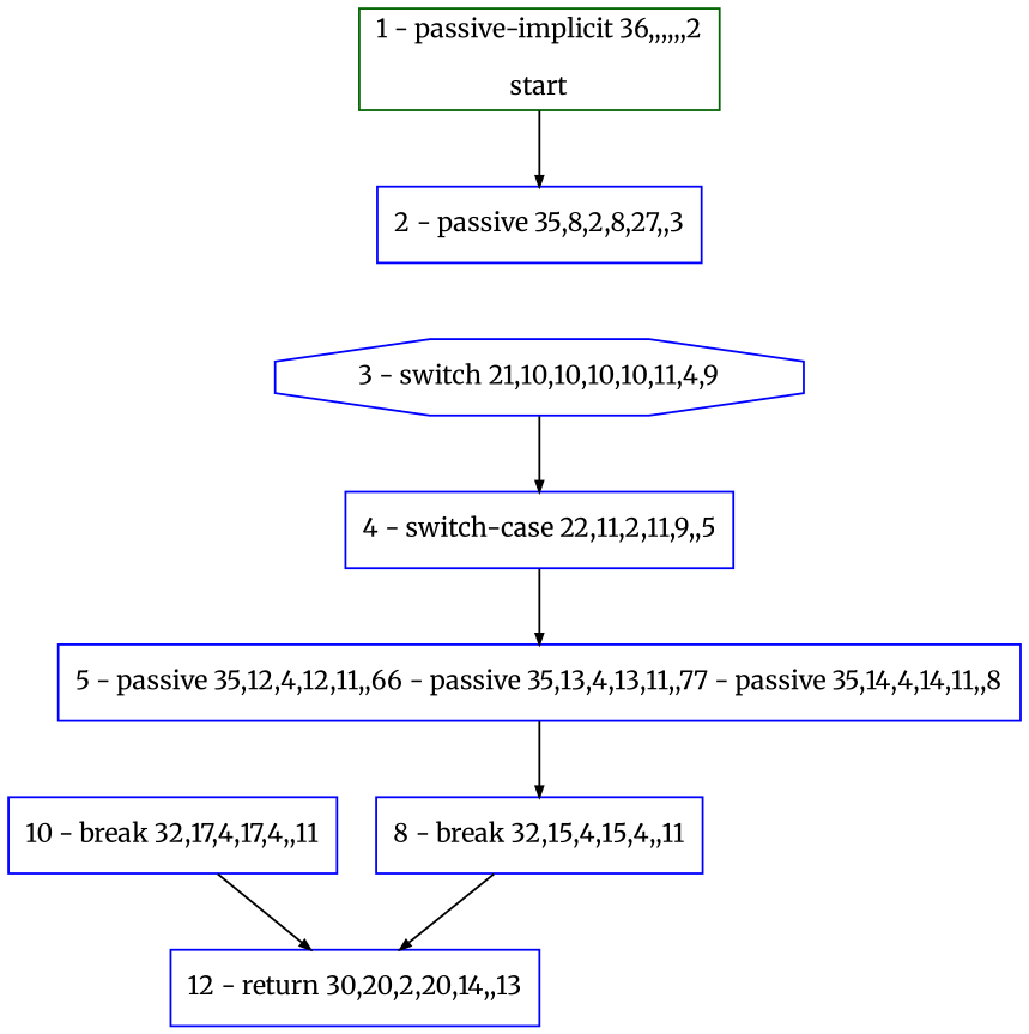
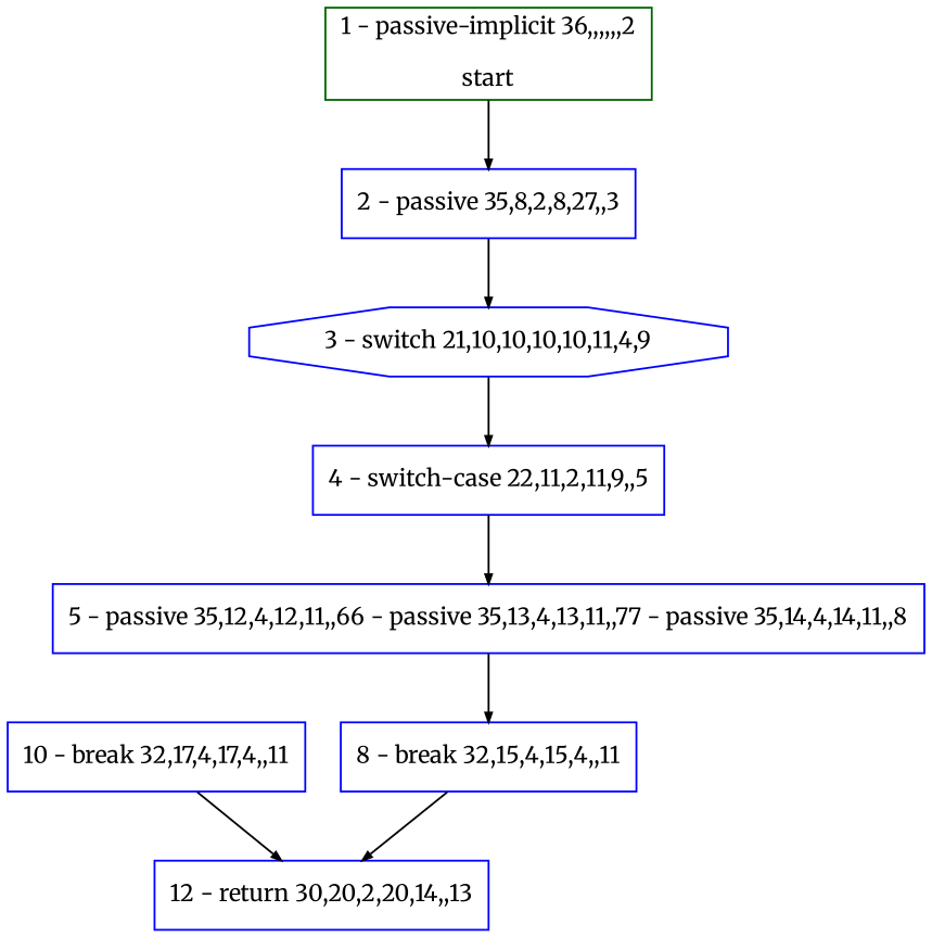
  digraph {
    bgcolor=white
    compound=true
    fillcolor="#FFFFCC"
    fontname=Merriweather
    fontsize=12
    pack=true
    packmode=clust
    style="rounded,filled"
    node [color="#0000ff" compound=true fillcolor="#ffffff" fixedsize=false fontname=Merriweather fontsize=12 node_initialized=no shape=box style=filled]
    edge [arrowhead=normal arrowsize=0.5 arrowtail=none color="#000000" compound=true dir=forward fontcolor=black fontname=Merriweather fontsize=12]
    n1 [label="2 - passive 35,8,2,8,27,,3"]
    n2 [label="3 - switch 21,10,10,10,10,11,4,9" shape=octagon]
    n3 [label="4 - switch-case 22,11,2,11,9,,5"]
    n4 [color="#006400" label="1 - passive-implicit 36,,,,,,2\n\nstart"]
    n5 [label="5 - passive 35,12,4,12,11,,66 - passive 35,13,4,13,11,,77 - passive 35,14,4,14,11,,8"]
    n6 [label="8 - break 32,15,4,15,4,,11"]
    n7 [label="10 - break 32,17,4,17,4,,11"]
    n8 [label="12 - return 30,20,2,20,14,,13"]
+   n1 -> n2
    n2 -> n3
    n3 -> n5
    n4 -> n1
    n5 -> n6
    n6 -> n8
    n7 -> n8
  }
